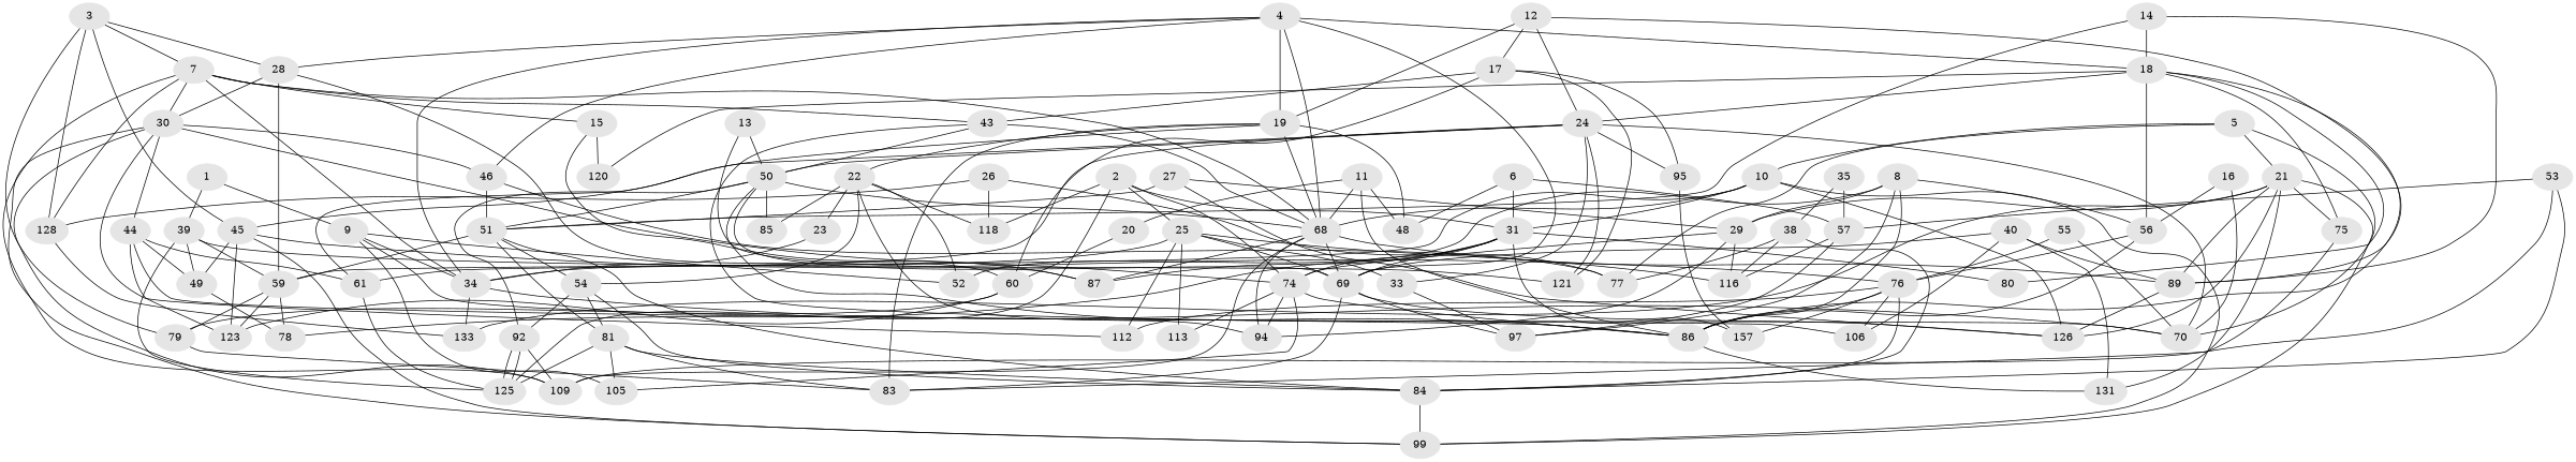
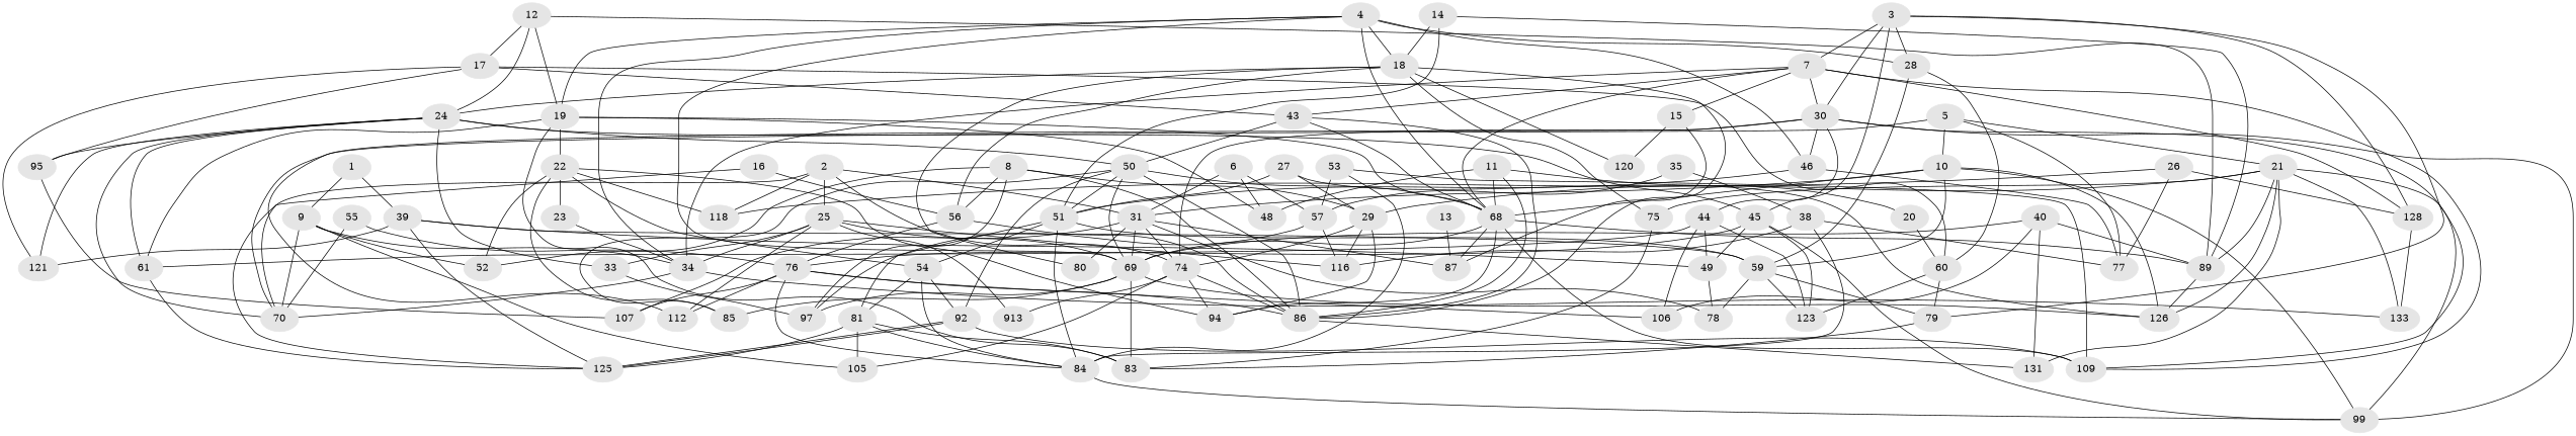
  graph {
    fontname="DejaVu Serif"
    node [color=gray90 fontname="DejaVu Serif" style=filled]
    edge [fontname="DejaVu Serif"]
    9 [super="+42"]
    34 [super="+108"]
    70 [super="+100"]
    52
    105 [super="+122"]
    1
    39 [super="+64"]
    125
    59 [super="+67"]
    121
    49
    2 [super="+62"]
    25 [super="+41"]
    31 [super="+88"]
    74 [super="+101"]
    118
    69 [super="+78"]
    33
    112
-   113
+   113 [label=913]
    116
    87
    80
    n24 [label=78]
-   107 [label=157]
+   107
    86 [super="+119"]
    94
    3 [super="+36"]
    7 [super="+58"]
    28
    45 [super="+47"]
    79
    128
    68 [super="+91"]
    15
    30 [super="+114"]
    43 [super="+82"]
    109
    60 [super="+63"]
    99
    123
    76 [super="+90"]
    83 [super="+130"]
    133
    4 [super="+37"]
    18 [super="+115"]
    19 [super="+32"]
    46 [super="+111"]
    56
    24 [super="+117"]
    120
    75
    48
    22 [super="+72"]
    61
    77
    51 [super="+104"]
    89 [super="+110"]
    97
    126
    85
    10 [super="+103"]
    5
    21 [super="+66"]
    29 [super="+124"]
    131
    6 [super="+96"]
    57
    44 [super="+65"]
    50 [super="+132"]
    8 [super="+129"]
    11
    20
    17 [super="+93"]
    95
    12
    92 [super="+102"]
    13
    14 [super="+71"]
    54
    84 [super="+127"]
    81 [super="+98"]
    16
    23
    26
    27
    106
    35
    38
    40
    53
    55
    9 -- 34
    9 -- 70
    9 -- 52
    9 -- 105
    34 -- 70
    34 -- 133
    1 -- 9
    1 -- 39
    39 -- 125
    39 -- 59
    39 -- 121
    39 -- 49
    59 -- n24
    59 -- 79
    59 -- 123
    49 -- n24
    2 -- 125
    2 -- 25
    2 -- 31
    2 -- 74
    2 -- 118
    25 -- 34
    25 -- 69
    25 -- 33
    25 -- 112
    25 -- 113
    25 -- 116
    31 -- 74
    31 -- 69
    31 -- 87
    31 -- 80
    31 -- n24
    31 -- 107
    74 -- 105
    74 -- 113
    74 -- 86
    74 -- 94
    69 -- 83
    69 -- 97
    69 -- 126
+   69 -- 85
    33 -- 97
    86 -- 131
    3 -- 7
    3 -- 28
    3 -- 45
    3 -- 79
    3 -- 128
    7 -- 34
    7 -- 128
    7 -- 68
    7 -- 15
    7 -- 30
    7 -- 43
    7 -- 109
    28 -- 59
-   28 -- 30
+   3 -- 30
    28 -- 60
    45 -- 49
    45 -- 99
    45 -- 123
    45 -- 76
    79 -- 83
    128 -- 133
    68 -- 69
    68 -- 87
    68 -- 94
    68 -- 109
    68 -- 89
    15 -- 87
    15 -- 120
    30 -- 74
    30 -- 112
    30 -- 109
    30 -- 99
    30 -- 46
    30 -- 44
    43 -- 86
    43 -- 68
    43 -- 50
    60 -- 79
    60 -- 123
    76 -- 112
    76 -- 107
    76 -- 86
    76 -- 84
    76 -- 106
    4 -- 34
    4 -- 69
    4 -- 28
    4 -- 68
    4 -- 18
    4 -- 19
    4 -- 46
    18 -- 80
    18 -- 86
    18 -- 56
    18 -- 24
    18 -- 120
    18 -- 75
    19 -- 68
    19 -- 83
    19 -- 48
    19 -- 22
    19 -- 61
    46 -- 77
    46 -- 51
    56 -- 86
    56 -- 76
    24 -- 70
    24 -- 121
    24 -- 33
    24 -- 45
    24 -- 61
    24 -- 50
    24 -- 95
    75 -- 83
    22 -- 52
    22 -- 118
    22 -- 94
    22 -- 85
    22 -- 54
    22 -- 23
    61 -- 125
    51 -- 59
    51 -- 54
    51 -- 84
    51 -- 81
    89 -- 126
    10 -- 59
    10 -- 31
    10 -- 68
    10 -- 99
    10 -- 126
    5 -- 70
    5 -- 77
    5 -- 10
    5 -- 21
    21 -- 99
    21 -- 133
    21 -- 75
    21 -- 89
    21 -- 126
    21 -- 29
    21 -- 131
    29 -- 74
    29 -- 116
    29 -- 94
    6 -- 31
    6 -- 48
    6 -- 57
    57 -- 116
    57 -- 97
    44 -- 49
    44 -- 123
    44 -- 61
    44 -- 106
    50 -- 69
    50 -- 86
    50 -- 68
    50 -- 51
    50 -- 85
    50 -- 92
    8 -- 52
    8 -- 86
    8 -- 56
    8 -- 97
    8 -- 29
    11 -- 86
    11 -- 68
    11 -- 48
    11 -- 20
    20 -- 60
    17 -- 121
    17 -- 43 [weight=2]
    17 -- 60
    17 -- 95
    95 -- 107
    12 -- 19
    12 -- 24
    12 -- 89
    12 -- 17
    92 -- 125
    92 -- 125
    92 -- 109
    13 -- 87
-   13 -- 50
    14 -- 18
    14 -- 51
    14 -- 89
    54 -- 92
    54 -- 84
    54 -- 81
    84 -- 99
    81 -- 105
    81 -- 125
    81 -- 83
    81 -- 84
    16 -- 70
    16 -- 56
    23 -- 34
    26 -- 118
    26 -- 128
    26 -- 77
    27 -- 51
    27 -- 126
    27 -- 29
    35 -- 57
    35 -- 38
    38 -- 116
    38 -- 77
    38 -- 84
    40 -- 69
    40 -- 89
    40 -- 131
    40 -- 106
    53 -- 109
    53 -- 57
    53 -- 84
    55 -- 70
    55 -- 76
  }
